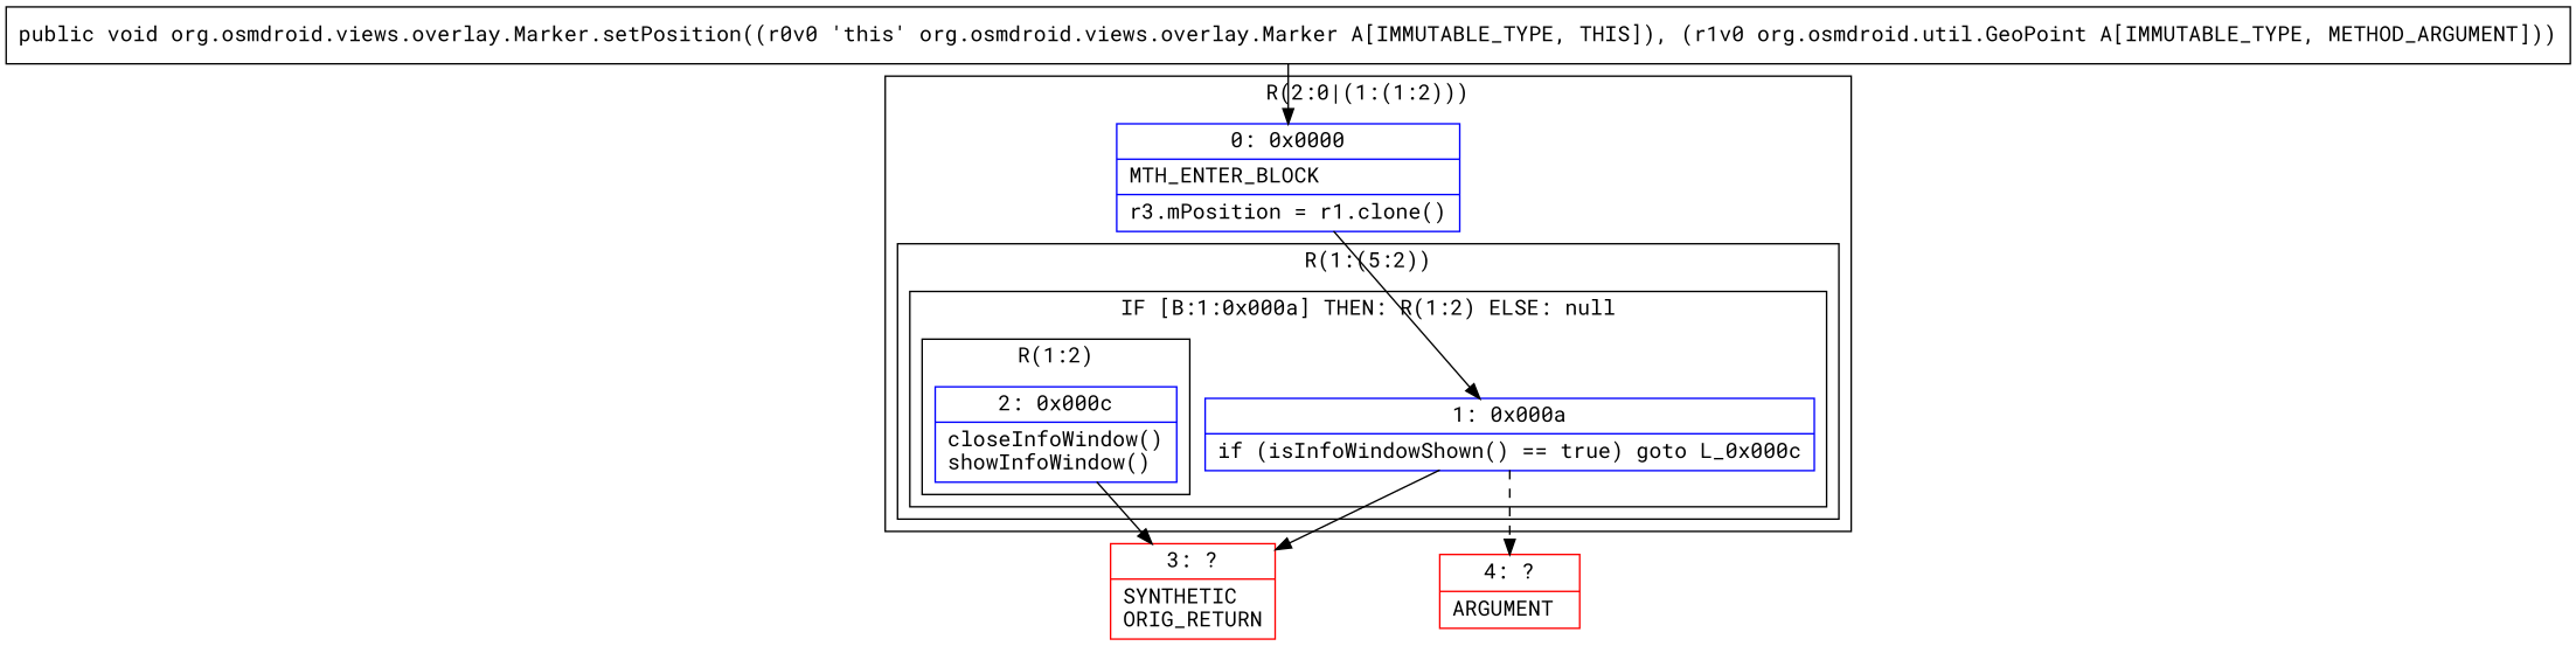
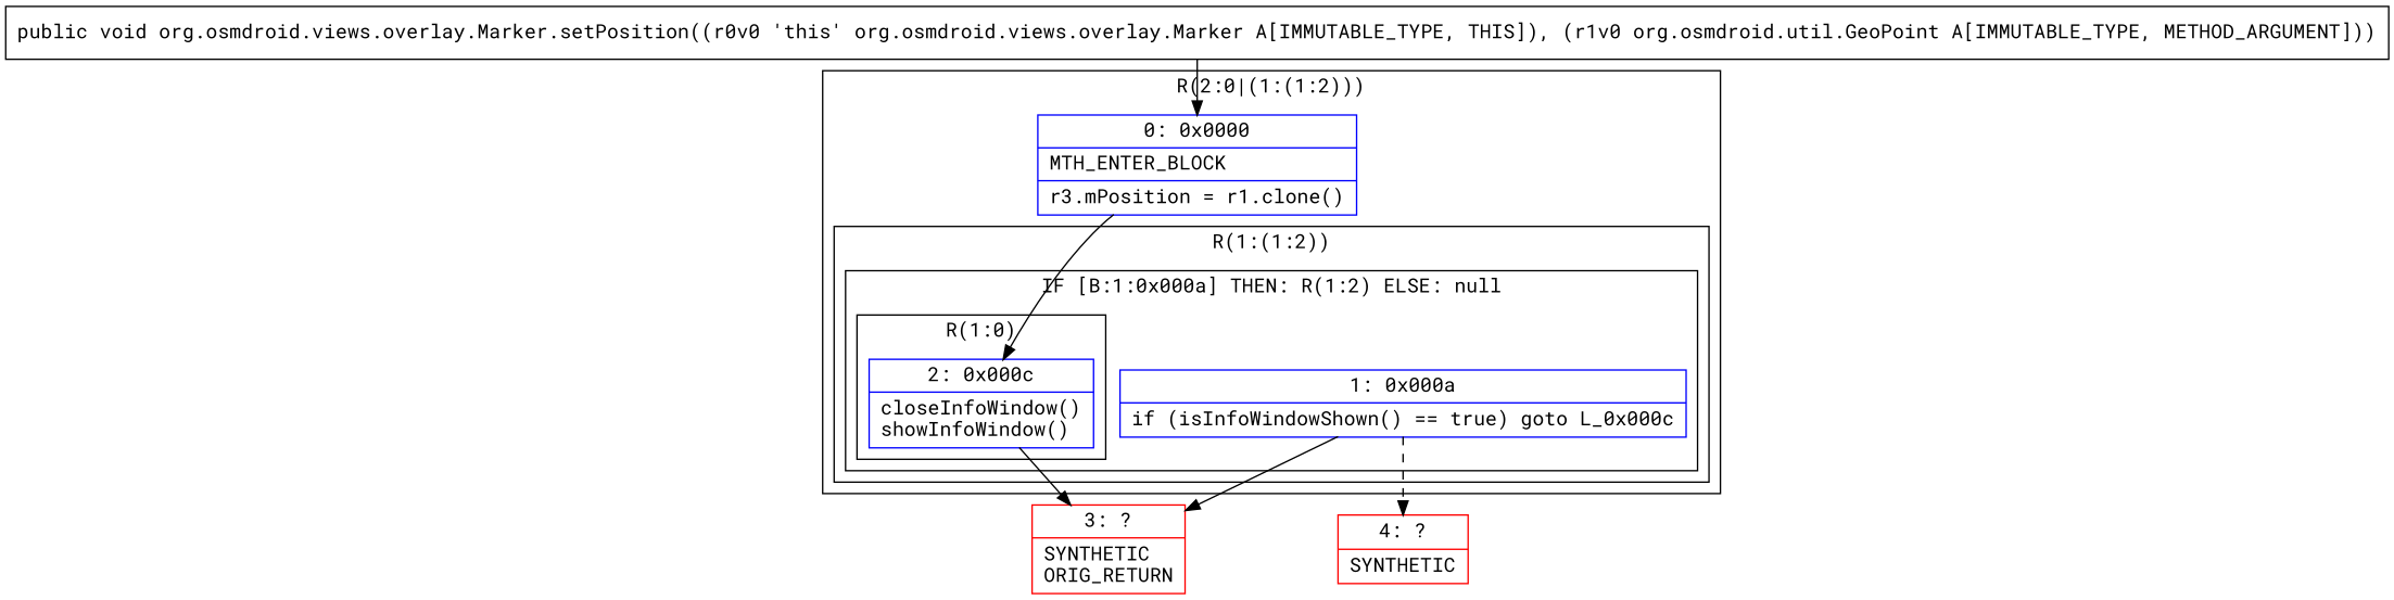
  digraph {
    fontname="Roboto Mono"
    node [color=blue fontname="Roboto Mono" shape=record]
    edge [fontname="Roboto Mono"]
    n1 [label="{2\:\ 0x000c|closeInfoWindow()\lshowInfoWindow()\l}"]
    n2 [label="{1\:\ 0x000a|if (isInfoWindowShown() == true) goto L_0x000c\l}"]
    n3 [label="{0\:\ 0x0000|MTH_ENTER_BLOCK\l|r3.mPosition = r1.clone()\l}"]
    n4 [color=red label="{3\:\ ?|SYNTHETIC\lORIG_RETURN\l}"]
-   n5 [color=red label="{4\:\ ?|ARGUMENT\l}"]
+   n5 [color=red label="{4\:\ ?|SYNTHETIC\l}"]
    n6 [label="{public void org.osmdroid.views.overlay.Marker.setPosition((r0v0 'this' org.osmdroid.views.overlay.Marker A[IMMUTABLE_TYPE, THIS]), (r1v0 org.osmdroid.util.GeoPoint A[IMMUTABLE_TYPE, METHOD_ARGUMENT])) }" color=""]
    subgraph cluster_1 {
      label="R(2:0|(1:(1:2)))"
      n3
      subgraph cluster_2 {
-       label="R(1:(5:2))"
+       label="R(1:(1:2))"
        subgraph cluster_3 {
          label="IF [B:1:0x000a] THEN: R(1:2) ELSE: null"
          n2
          subgraph cluster_4 {
-           label="R(1:2)"
+           label="R(1:0)"
            n1
          }
        }
      }
    }
    n1 -> n4
    n2 -> n4
    n2 -> n5 [style=dashed]
-   n3 -> n2
+   n3 -> n1
    n6 -> n3
  }
